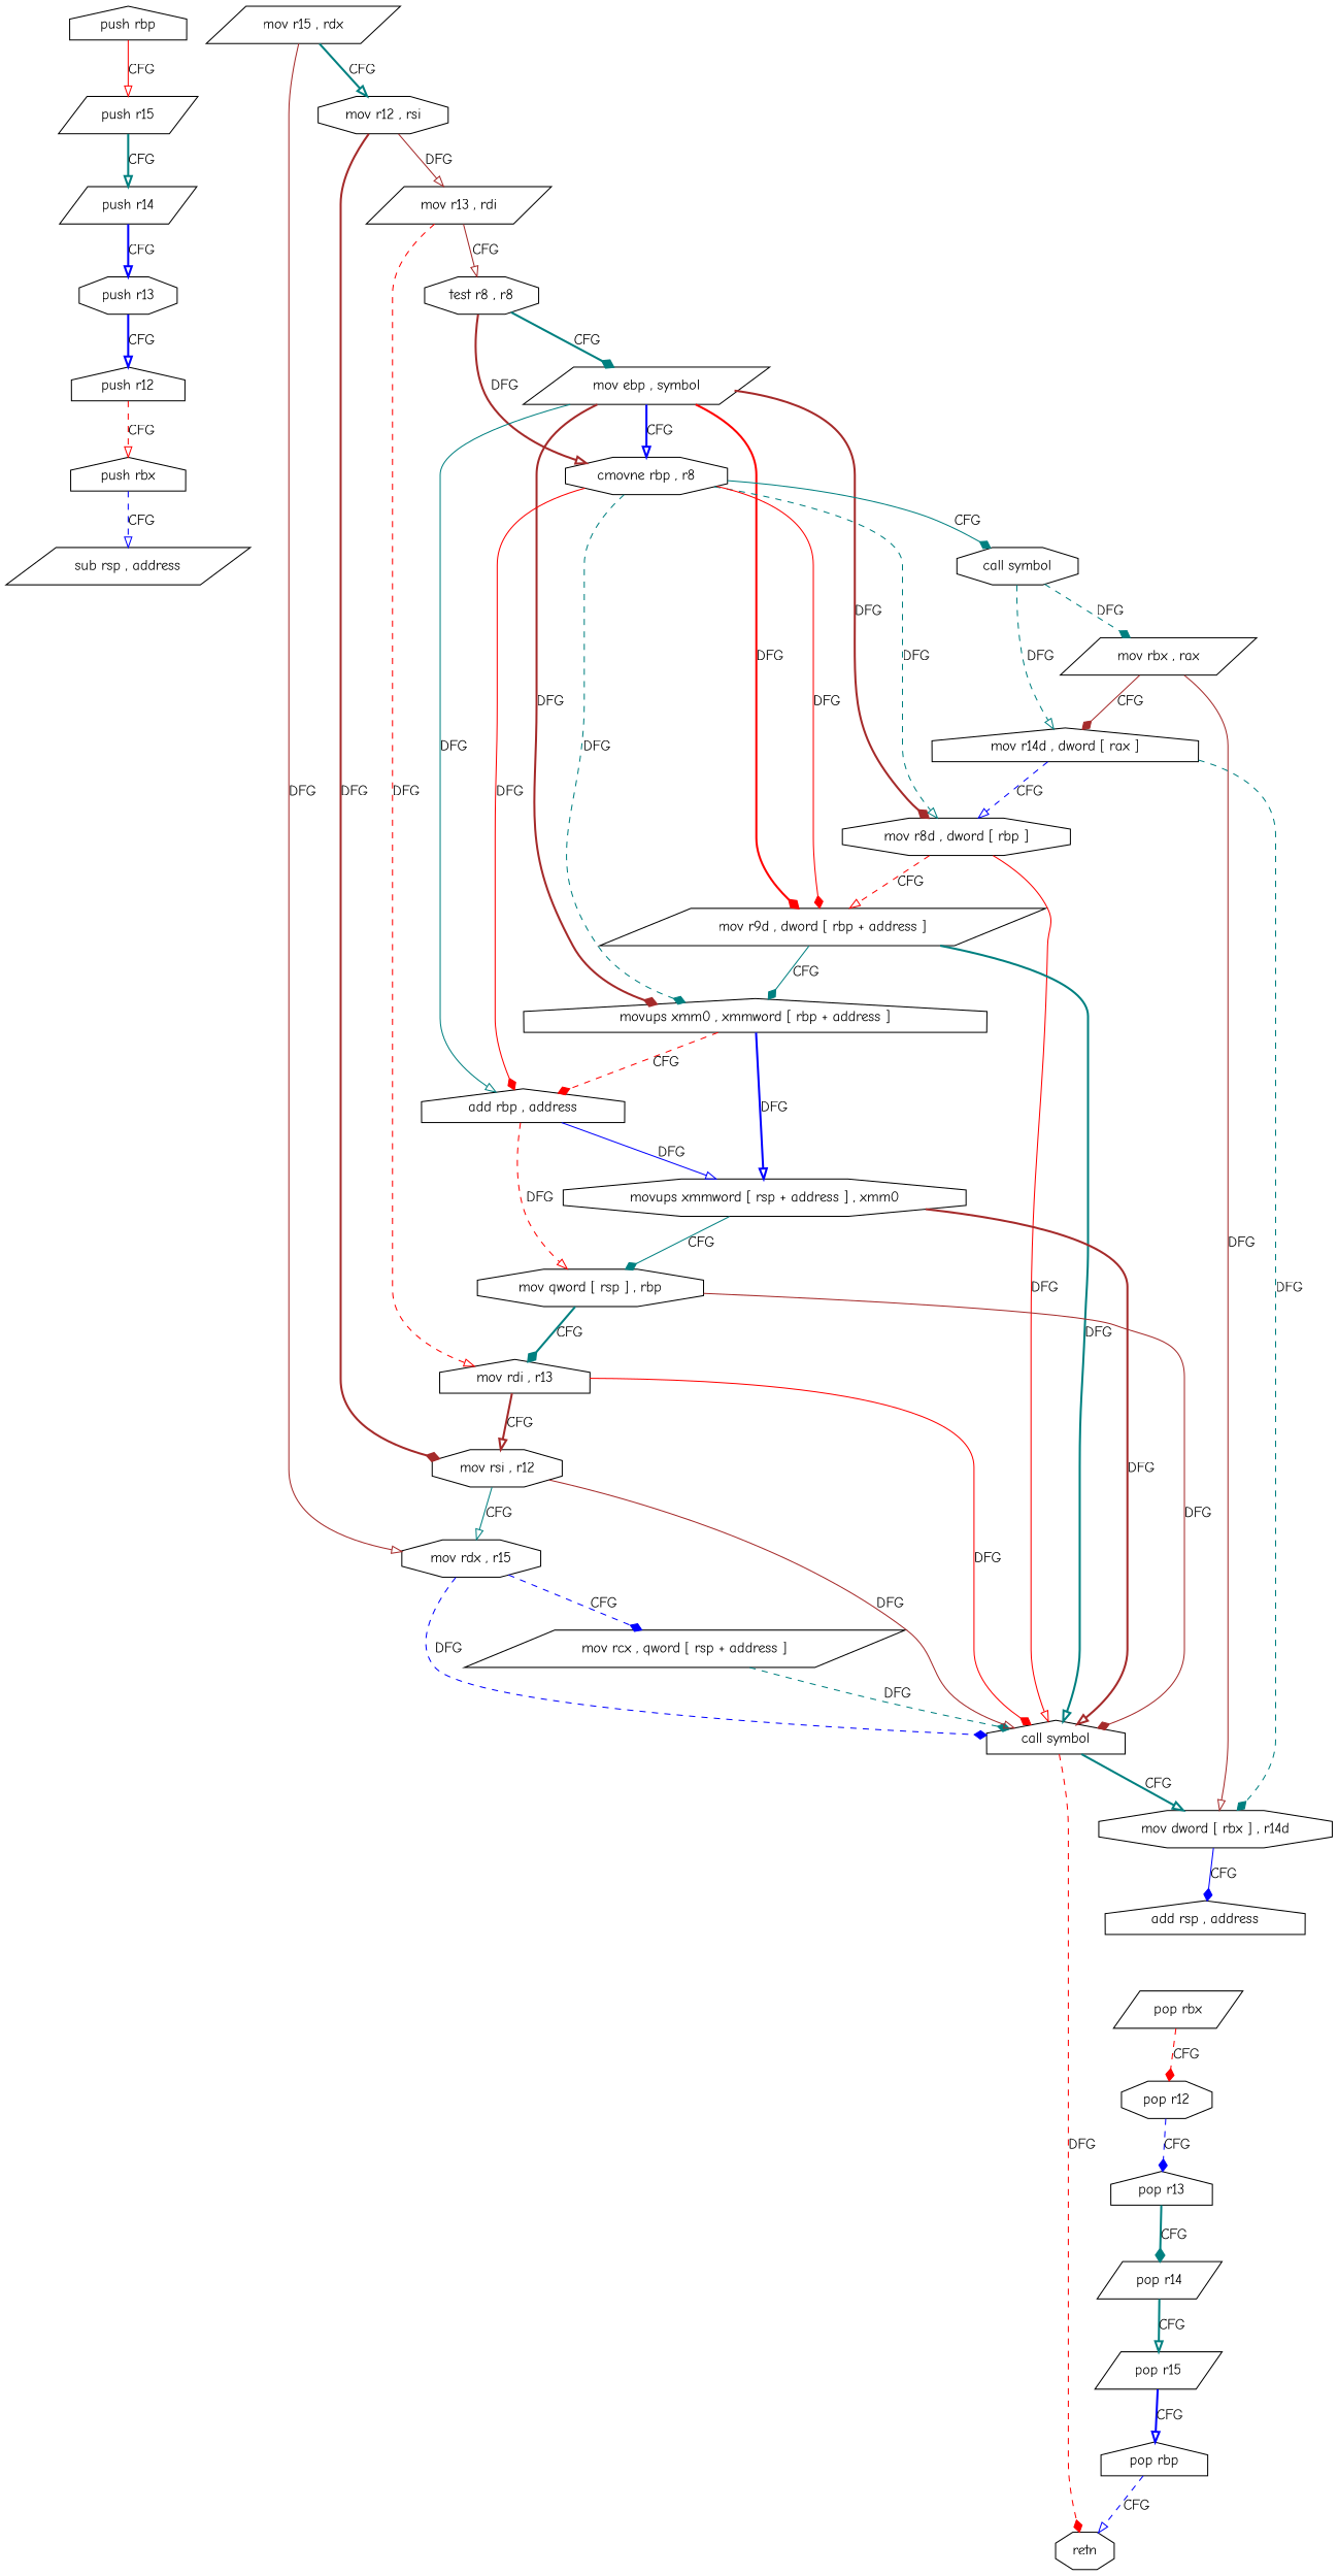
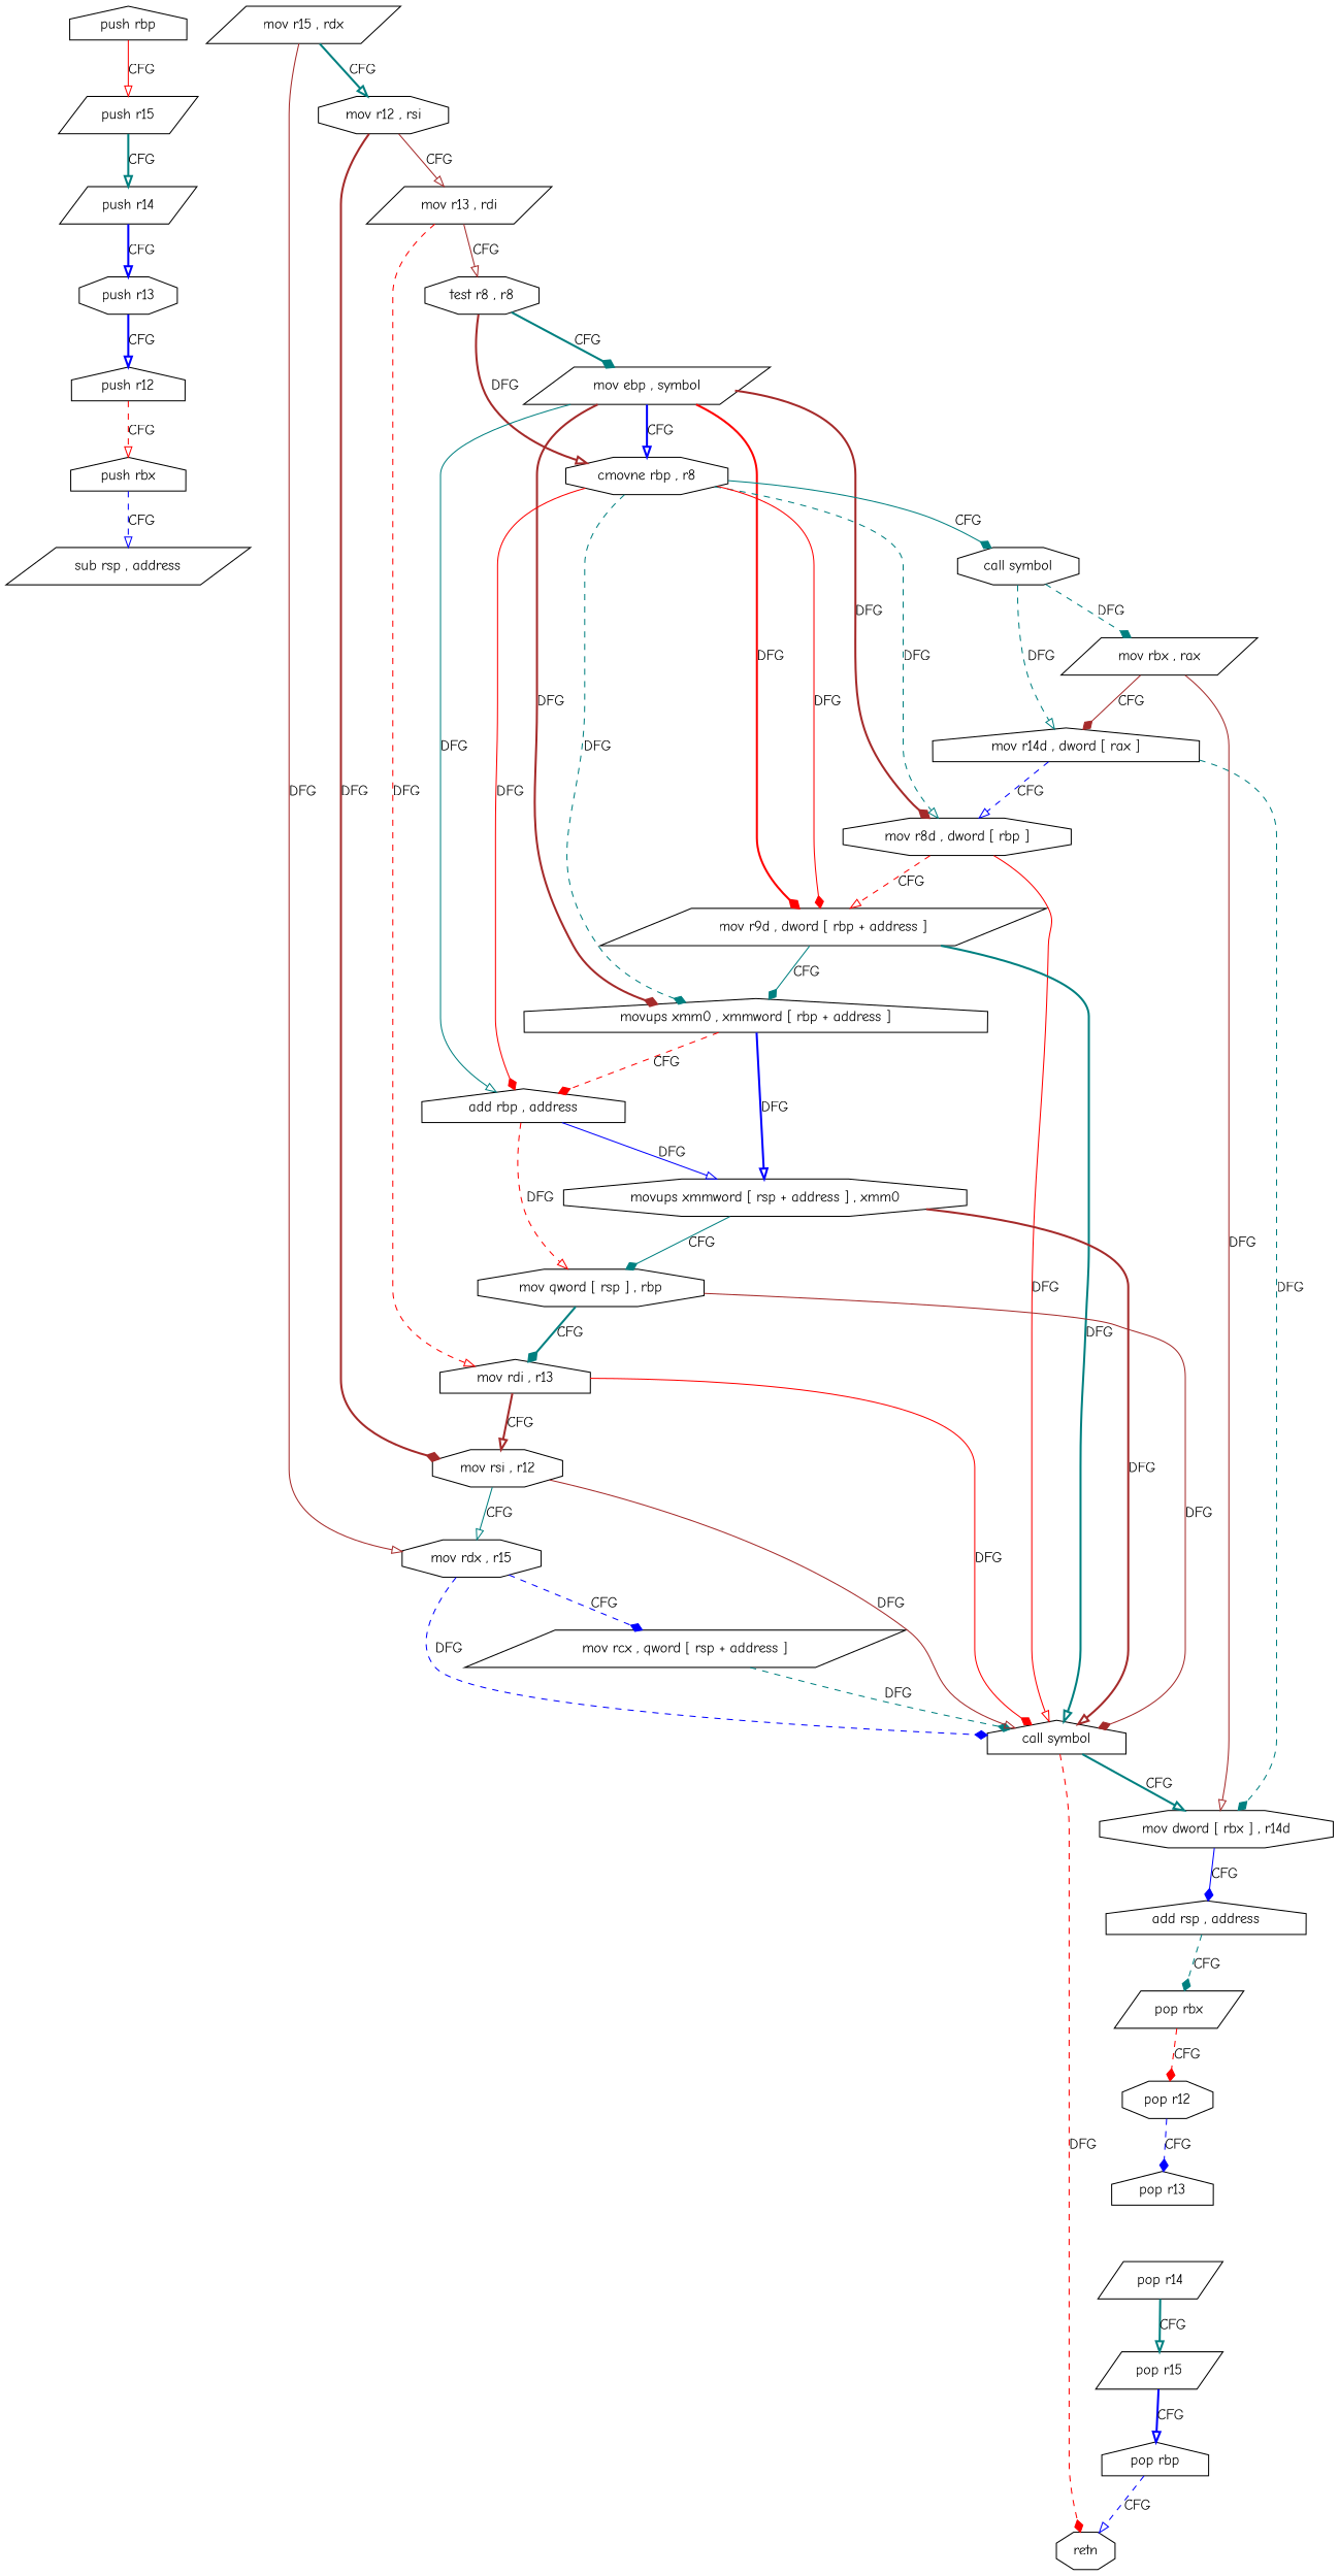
  digraph {
    fontname="Comic Neue"
    node [fontname="Comic Neue" shape=octagon]
    edge [arrowhead=onormal color=teal fontname="Comic Neue" style=bold]
    n1 [label="push rbp" shape=house]
    n2 [label="push r15" shape=parallelogram]
    n3 [label="push r14" shape=parallelogram]
    n4 [label="push r13"]
    n5 [label="push r12" shape=house]
    n6 [label="push rbx" shape=house]
    n7 [label="sub rsp , address" shape=parallelogram]
    n8 [label="mov r15 , rdx" shape=parallelogram]
    n9 [label="mov r12 , rsi"]
    n10 [label="mov rdx , r15"]
    n11 [label="mov rcx , qword [ rsp + address ]" shape=parallelogram]
    n12 [label="call symbol" shape=house]
    n13 [label="mov r13 , rdi" shape=parallelogram]
    n14 [label="mov rsi , r12"]
    n15 [label="test r8 , r8"]
    n16 [label="mov rdi , r13" shape=house]
    n17 [label="mov ebp , symbol" shape=parallelogram]
    n18 [label="cmovne rbp , r8"]
    n19 [label="mov r8d , dword [ rbp ]"]
    n20 [label="mov r9d , dword [ rbp + address ]" shape=parallelogram]
    n21 [label="movups xmm0 , xmmword [ rbp + address ]" shape=house]
    n22 [label="add rbp , address" shape=house]
    n23 [label="call symbol"]
    n24 [label="movups xmmword [ rsp + address ] , xmm0"]
    n25 [label="mov qword [ rsp ] , rbp"]
    n26 [label="mov rbx , rax" shape=parallelogram]
    n27 [label="mov r14d , dword [ rax ]" shape=house]
    n28 [label="mov dword [ rbx ] , r14d"]
    n29 [label="add rsp , address" shape=house]
    n30 [label=retn]
    n31 [label="pop rbx" shape=parallelogram]
    n32 [label="pop r12"]
    n33 [label="pop r13" shape=house]
    n34 [label="pop r14" shape=parallelogram]
    n35 [label="pop r15" shape=parallelogram]
    n36 [label="pop rbp" shape=house]
    n1 -> n2 [color=red label=CFG style=solid]
    n2 -> n3 [label=CFG]
    n3 -> n4 [color=blue label=CFG]
    n4 -> n5 [color=blue label=CFG]
    n5 -> n6 [color=red label=CFG style=dashed]
    n6 -> n7 [color=blue label=CFG style=dashed]
    n8 -> n9 [label=CFG]
    n8 -> n10 [color=brown label=DFG style=solid]
-   n9 -> n13 [color=brown label=DFG style=solid]
+   n9 -> n13 [color=brown label=CFG style=solid]
    n9 -> n14 [arrowhead=diamond color=brown label=DFG]
    n10 -> n11 [arrowhead=diamond color=blue label=CFG style=dashed]
    n10 -> n12 [arrowhead=diamond color=blue label=DFG style=dashed]
    n11 -> n12 [arrowhead=diamond label=DFG style=dashed]
    n12 -> n28 [label=CFG]
    n12 -> n30 [arrowhead=diamond color=red label=DFG style=dashed]
    n13 -> n15 [color=brown label=CFG style=solid]
    n13 -> n16 [color=red label=DFG style=dashed]
    n14 -> n10 [label=CFG style=solid]
    n14 -> n12 [color=brown label=DFG style=solid]
    n15 -> n17 [arrowhead=diamond label=CFG]
    n15 -> n18 [color=brown label=DFG]
    n16 -> n12 [arrowhead=diamond color=red label=DFG style=solid]
    n16 -> n14 [color=brown label=CFG]
    n17 -> n18 [color=blue label=CFG]
    n17 -> n19 [arrowhead=diamond color=brown label=DFG]
    n17 -> n20 [arrowhead=diamond color=red label=DFG]
    n17 -> n21 [arrowhead=diamond color=brown label=DFG]
    n17 -> n22 [label=DFG style=solid]
    n18 -> n19 [label=DFG style=dashed]
    n18 -> n20 [arrowhead=diamond color=red label=DFG style=solid]
    n18 -> n21 [arrowhead=diamond label=DFG style=dashed]
    n18 -> n22 [arrowhead=diamond color=red label=DFG style=solid]
    n18 -> n23 [arrowhead=diamond label=CFG style=solid]
    n19 -> n12 [color=red label=DFG style=solid]
    n19 -> n20 [color=red label=CFG style=dashed]
    n20 -> n12 [label=DFG]
    n20 -> n21 [arrowhead=diamond label=CFG style=solid]
    n21 -> n22 [arrowhead=diamond color=red label=CFG style=dashed]
    n21 -> n24 [color=blue label=DFG]
    n22 -> n24 [color=blue label=DFG style=solid]
    n22 -> n25 [color=red label=DFG style=dashed]
    n23 -> n26 [arrowhead=diamond label=DFG style=dashed]
    n23 -> n27 [label=DFG style=dashed]
    n24 -> n12 [color=brown label=DFG]
    n24 -> n25 [arrowhead=diamond label=CFG style=solid]
    n25 -> n12 [arrowhead=diamond color=brown label=DFG style=solid]
    n25 -> n16 [arrowhead=diamond label=CFG]
    n26 -> n27 [arrowhead=diamond color=brown label=CFG style=solid]
    n26 -> n28 [color=brown label=DFG style=solid]
    n27 -> n19 [color=blue label=CFG style=dashed]
    n27 -> n28 [arrowhead=diamond label=DFG style=dashed]
    n28 -> n29 [arrowhead=diamond color=blue label=CFG style=solid]
+   n29 -> n31 [arrowhead=diamond label=CFG style=dashed]
    n31 -> n32 [arrowhead=diamond color=red label=CFG style=dashed]
    n32 -> n33 [arrowhead=diamond color=blue label=CFG style=dashed]
-   n33 -> n34 [arrowhead=diamond label=CFG]
    n34 -> n35 [label=CFG]
    n35 -> n36 [color=blue label=CFG]
    n36 -> n30 [color=blue label=CFG style=dashed]
  }
